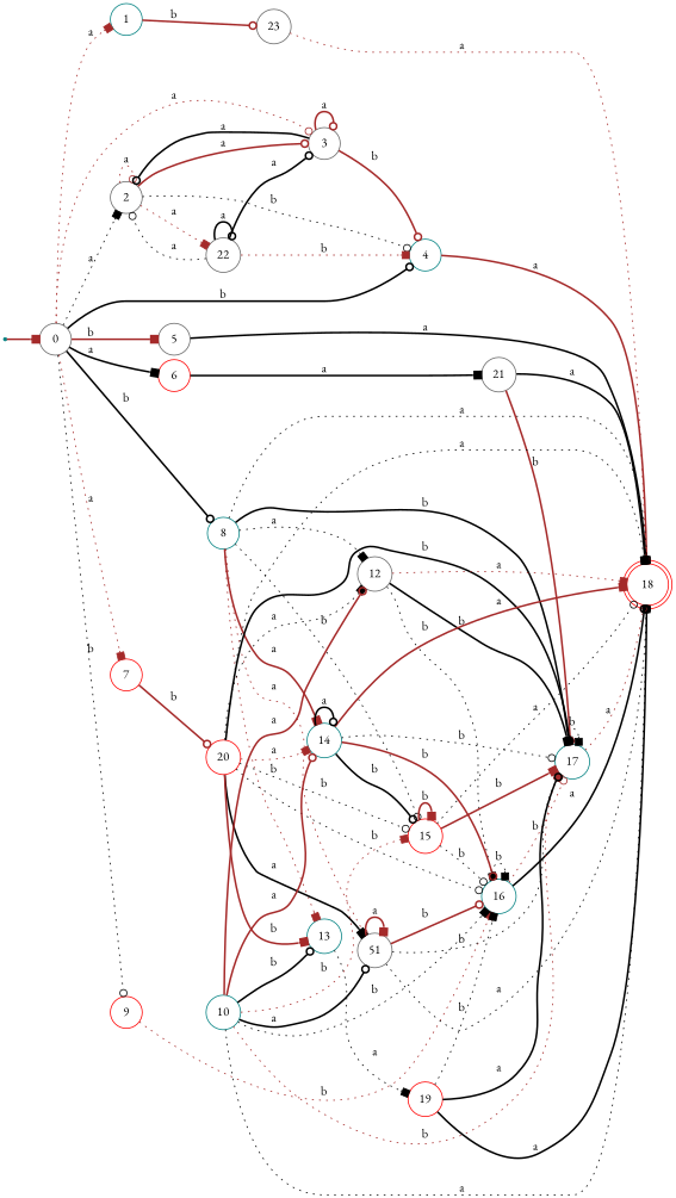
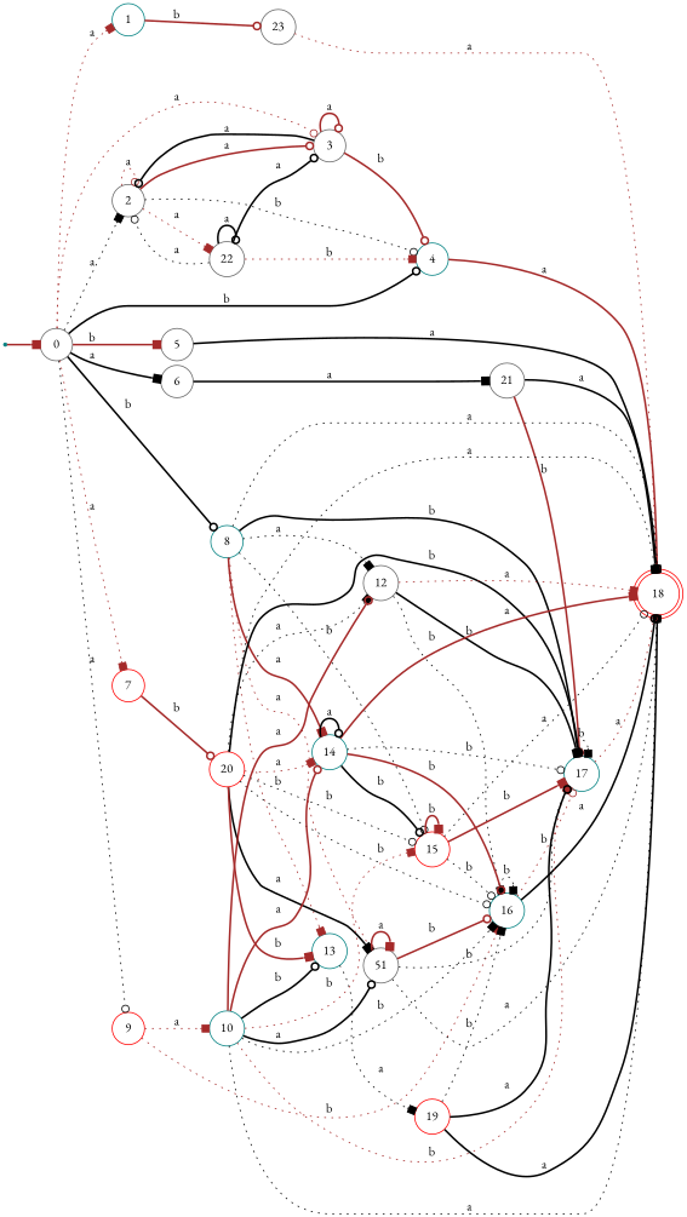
  digraph {
    fontname="EB Garamond"
    rankdir=LR
    node [color=gray40 fontname="EB Garamond" shape=circle]
    edge [arrowhead=odot color=black fontname="EB Garamond" style=dotted]
    dummy0 [color=teal shape=point]
    0
    1 [color=teal]
    2
    3
    4 [color=teal]
    5
-   6 [color=red]
+   6
    7 [color=red]
    8 [color=teal]
    9 [color=red]
    23
    22
    18 [color=red shape=doublecircle]
    21
    20 [color=red]
    n17 [label=51]
    12
    13 [color=teal]
    14 [color=teal]
    15 [color=red]
    17 [color=teal]
    16 [color=teal]
    10 [color=teal]
    19 [color=red]
    dummy0 -> 0 [arrowhead=box color=brown style=bold]
    0 -> 1 [arrowhead=box color=brown label=a]
    0 -> 2 [arrowhead=box label=a]
    0 -> 3 [color=brown label=a]
    0 -> 4 [label=b style=bold]
    0 -> 5 [arrowhead=box color=brown label=b style=bold]
    0 -> 6 [arrowhead=box label=a style=bold]
    0 -> 7 [arrowhead=box color=brown label=a]
    0 -> 8 [label=b style=bold]
-   0 -> 9 [label=b]
+   0 -> 9 [label=a]
    1 -> 23 [color=brown label=b style=bold]
    2 -> 2 [color=brown label=a]
    2 -> 3 [color=brown label=a style=bold]
    2 -> 4 [label=b]
    2 -> 22 [arrowhead=box color=brown label=a]
    3 -> 2 [label=a style=bold]
    3 -> 3 [color=brown label=a style=bold]
    3 -> 4 [color=brown label=b style=bold]
    4 -> 18 [color=brown label=a style=bold]
    5 -> 18 [label=a style=bold]
    6 -> 21 [arrowhead=box label=a style=bold]
    7 -> 20 [color=brown label=b style=bold]
    8 -> 18 [arrowhead=box label=a]
    8 -> n17 [color=brown label=a]
    8 -> 12 [arrowhead=box label=a]
    8 -> 13 [arrowhead=box color=brown label=b]
    8 -> 14 [arrowhead=box color=brown label=a style=bold]
    8 -> 15 [label=b]
    8 -> 17 [arrowhead=box label=b style=bold]
    9 -> 16 [arrowhead=box color=brown label=b]
+   9 -> 10 [arrowhead=box color=brown label=a]
    23 -> 18 [color=brown label=a]
    22 -> 2 [label=a]
    22 -> 3 [label=a style=bold]
    22 -> 4 [arrowhead=box color=brown label=b]
    22 -> 22 [label=a style=bold]
    21 -> 18 [arrowhead=box label=a style=bold]
    21 -> 17 [color=brown label=b style=bold]
    20 -> 18 [arrowhead=box label=a]
    20 -> n17 [arrowhead=box label=a style=bold]
    20 -> 12 [arrowhead=box label=a]
    20 -> 13 [arrowhead=box color=brown label=b style=bold]
    20 -> 14 [arrowhead=box color=brown label=a]
    20 -> 15 [label=b]
    20 -> 17 [label=b style=bold]
    20 -> 16 [label=b]
    n17 -> 18 [arrowhead=box label=a]
    n17 -> n17 [arrowhead=box color=brown label=a style=bold]
    n17 -> 17 [label=b]
    n17 -> 16 [color=brown label=b style=bold]
    12 -> 18 [arrowhead=box color=brown label=a]
    12 -> 17 [arrowhead=box label=b style=bold]
    12 -> 16 [arrowhead=box label=b]
    13 -> 19 [arrowhead=box label=a]
    14 -> 18 [arrowhead=box color=brown label=a style=bold]
    14 -> 14 [label=a style=bold]
    14 -> 15 [label=b style=bold]
    14 -> 17 [label=b]
    14 -> 16 [color=brown label=b style=bold]
    15 -> 18 [label=a]
    15 -> 15 [arrowhead=box color=brown label=b style=bold]
    15 -> 17 [arrowhead=box color=brown label=b style=bold]
    15 -> 16 [label=b]
    17 -> 18 [color=brown label=a]
    17 -> 17 [arrowhead=box label=b]
    16 -> 18 [label=a style=bold]
    16 -> 17 [color=brown label=b]
    16 -> 16 [arrowhead=box label=b]
    10 -> 18 [label=a]
    10 -> n17 [label=a style=bold]
    10 -> 12 [color=brown label=a style=bold]
    10 -> 13 [label=b style=bold]
    10 -> 14 [color=brown label=a style=bold]
    10 -> 15 [arrowhead=box color=brown label=b]
    10 -> 17 [arrowhead=box color=brown label=b]
    10 -> 16 [arrowhead=box label=b]
    19 -> 18 [label=a style=bold]
    19 -> 17 [label=a style=bold]
    19 -> 16 [arrowhead=box label=b]
  }
